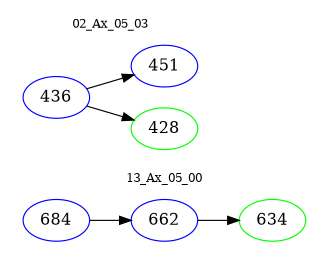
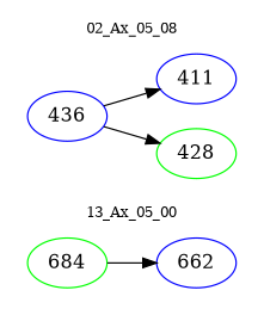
  digraph {
    rankdir=LR
    node [color=blue]
    edge [color=black]
    n1 [label=662]
-   n2 [color=green label=634]
-   n3 [label=684]
+   n3 [color=green label=684]
    n4 [label=436]
    n5 [color=green label=428]
-   n6 [label=451]
+   n6 [label=411]
    subgraph cluster_1 {
      color=white
      fontsize=10
      label="13_Ax_05_00"
      n1
-     n2
      n3
    }
    subgraph cluster_2 {
      color=white
      fontsize=10
-     label="02_Ax_05_03"
+     label="02_Ax_05_08"
      n4
      n5
      n6
    }
-   n1 -> n2
    n3 -> n1
    n4 -> n5
    n4 -> n6
  }
